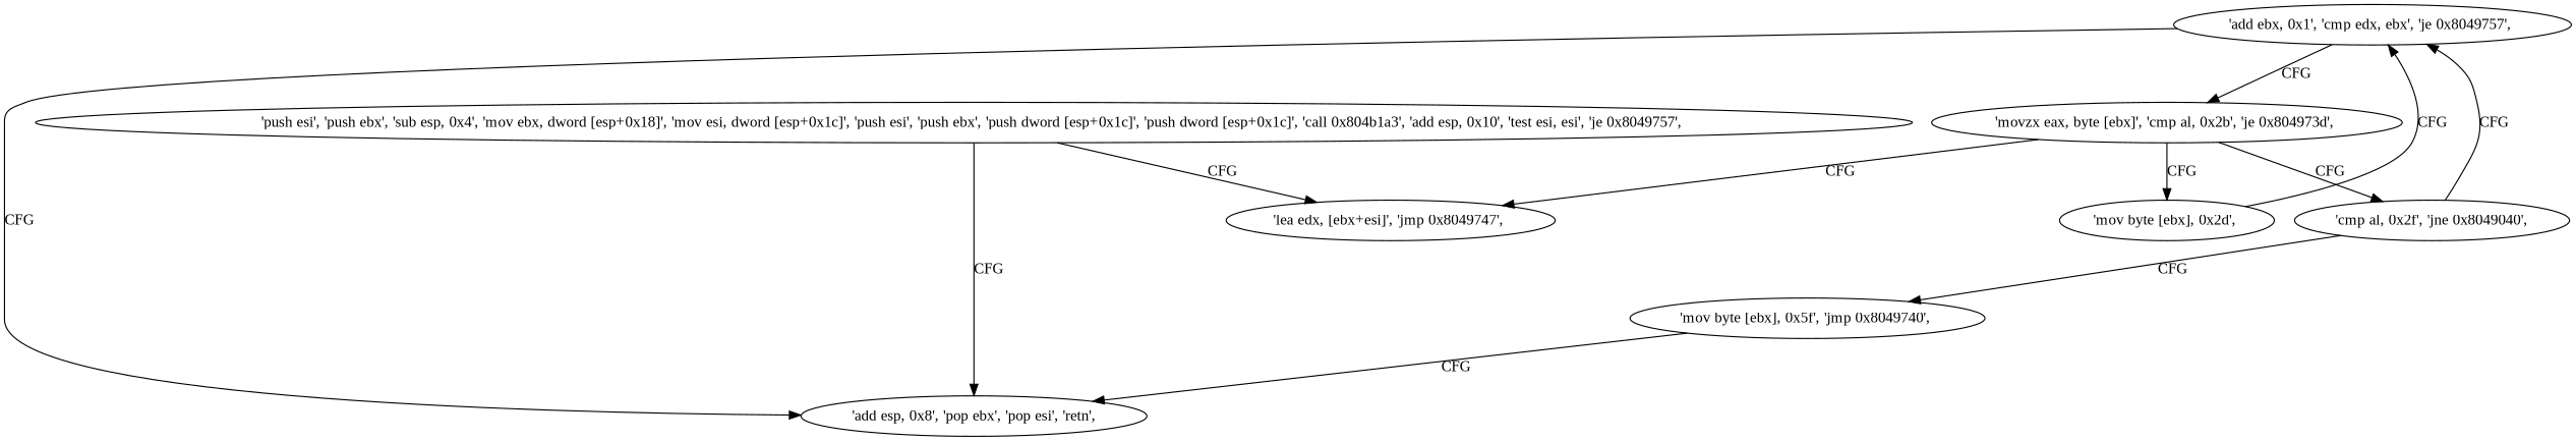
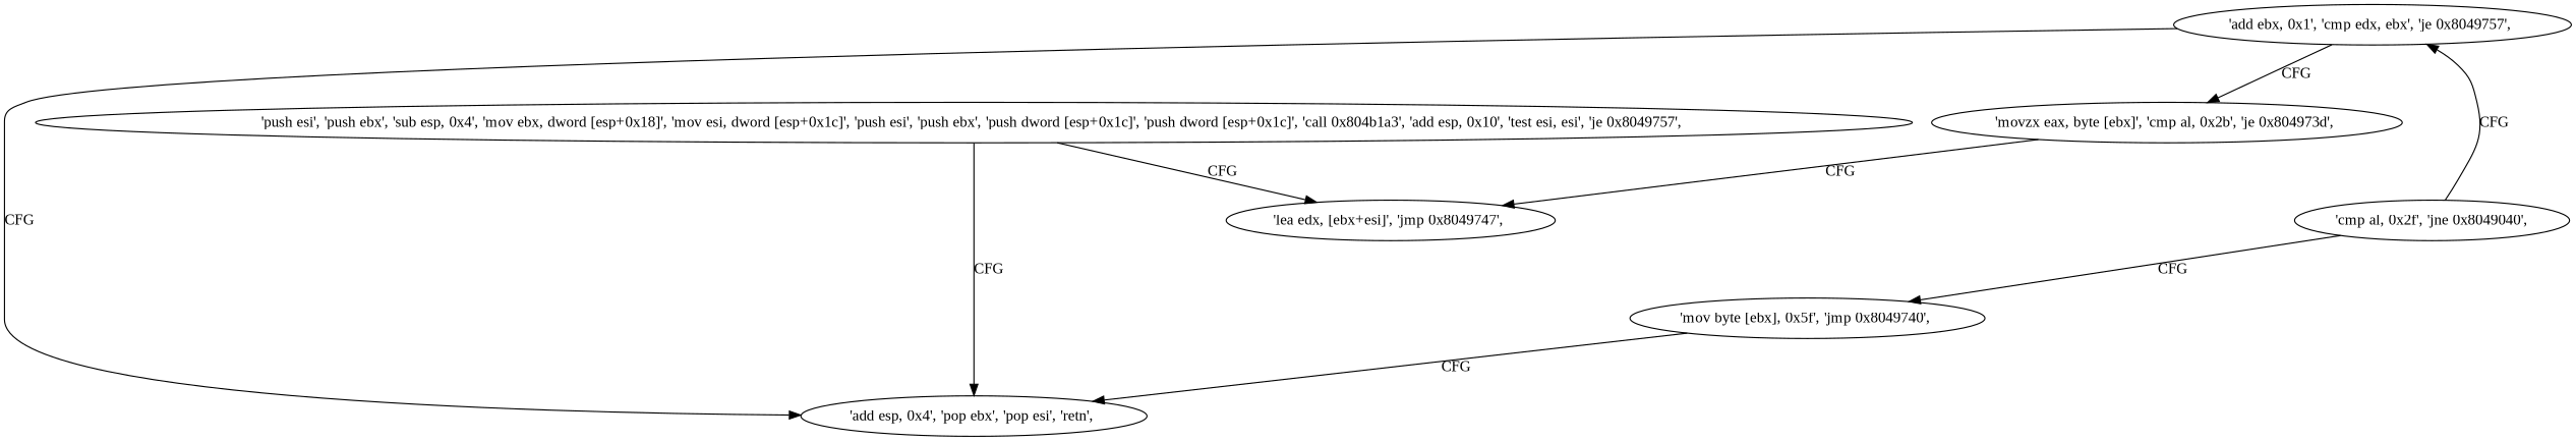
  digraph {
    fontname="Liberation Serif"
    node [fontname="Liberation Serif"]
    edge [fontname="Liberation Serif"]
    n1 [label="'push esi', 'push ebx', 'sub esp, 0x4', 'mov ebx, dword [esp+0x18]', 'mov esi, dword [esp+0x1c]', 'push esi', 'push ebx', 'push dword [esp+0x1c]', 'push dword [esp+0x1c]', 'call 0x804b1a3', 'add esp, 0x10', 'test esi, esi', 'je 0x8049757', "]
-   n2 [label="'add esp, 0x8', 'pop ebx', 'pop esi', 'retn',"]
+   n2 [label="'add esp, 0x4', 'pop ebx', 'pop esi', 'retn', "]
    n3 [label="'lea edx, [ebx+esi]', 'jmp 0x8049747', "]
    n4 [label="'movzx eax, byte [ebx]', 'cmp al, 0x2b', 'je 0x804973d', "]
-   n5 [label="'mov byte [ebx], 0x2d', "]
    n6 [label="'cmp al, 0x2f', 'jne 0x8049040',"]
    n7 [label="'add ebx, 0x1', 'cmp edx, ebx', 'je 0x8049757', "]
    n8 [label="'mov byte [ebx], 0x5f', 'jmp 0x8049740', "]
    n1 -> n2 [label=CFG]
    n1 -> n3 [label=CFG]
    n4 -> n3 [label=CFG]
-   n4 -> n5 [label=CFG]
-   n4 -> n6 [label=CFG]
-   n5 -> n7 [label=CFG]
    n6 -> n7 [label=CFG]
    n6 -> n8 [label=CFG]
    n7 -> n2 [label=CFG]
    n7 -> n4 [label=CFG]
    n8 -> n2 [label=CFG]
  }
